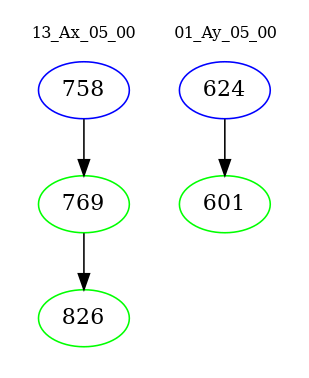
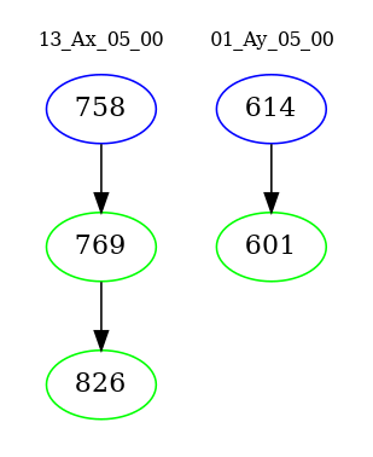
  digraph {
    node [color=green]
    edge [color=black]
    n1 [color=blue label=758]
    n2 [label=769]
    n3 [label=826]
-   n4 [color=blue label=624]
+   n4 [color=blue label=614]
    n5 [label=601]
    subgraph cluster_1 {
      color=white
      fontsize=10
      label="13_Ax_05_00"
      n1
      n2
      n3
    }
    subgraph cluster_2 {
      color=white
      fontsize=10
      label="01_Ay_05_00"
      n4
      n5
    }
    n1 -> n2
    n2 -> n3
    n4 -> n5
  }
